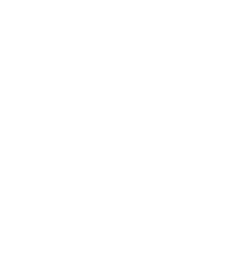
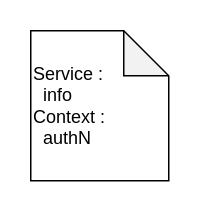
  <mxCell id="0" />
  <mxCell id="1" parent="0" />
+ <mxCell id="2" value="Service :&lt;br&gt;&amp;nbsp; info&lt;br&gt;Context :&lt;br&gt;&amp;nbsp; authN" style="shape=note;whiteSpace=wrap;html=1;backgroundOutline=1;darkOpacity=0.05;fillColor=none;align=left;" vertex="1" parent="1"><mxGeometry width="92" height="100" as="geometry" x="20" y="20" /></mxCell>
